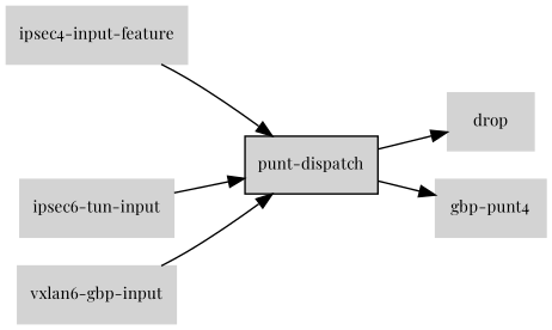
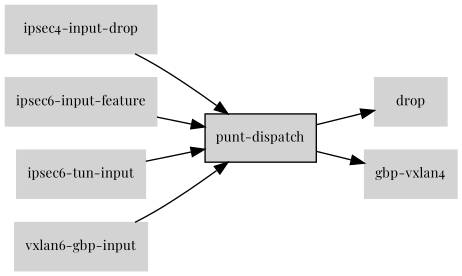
  digraph {
    fontname="Playfair Display"
    rankdir=LR
    node [color=lightgray fillcolor=lightgray fontcolor=black fontname="Playfair Display" fontsize=10 shape=box style=filled]
    edge [fontname="Playfair Display" fontsize=8]
    "punt-dispatch" [color=black]
    drop
-   "gbp-vxlan4" [label="gbp-punt4"]
-   "ipsec4-input-feature"
+   "gbp-vxlan4"
+   "ipsec4-input-feature" [label="ipsec4-input-drop"]
+   "ipsec6-input-feature"
    "ipsec6-tun-input"
    "vxlan6-gbp-input"
    "punt-dispatch" -> drop
    "punt-dispatch" -> "gbp-vxlan4"
    "ipsec4-input-feature" -> "punt-dispatch"
+   "ipsec6-input-feature" -> "punt-dispatch"
    "ipsec6-tun-input" -> "punt-dispatch"
    "vxlan6-gbp-input" -> "punt-dispatch"
  }
